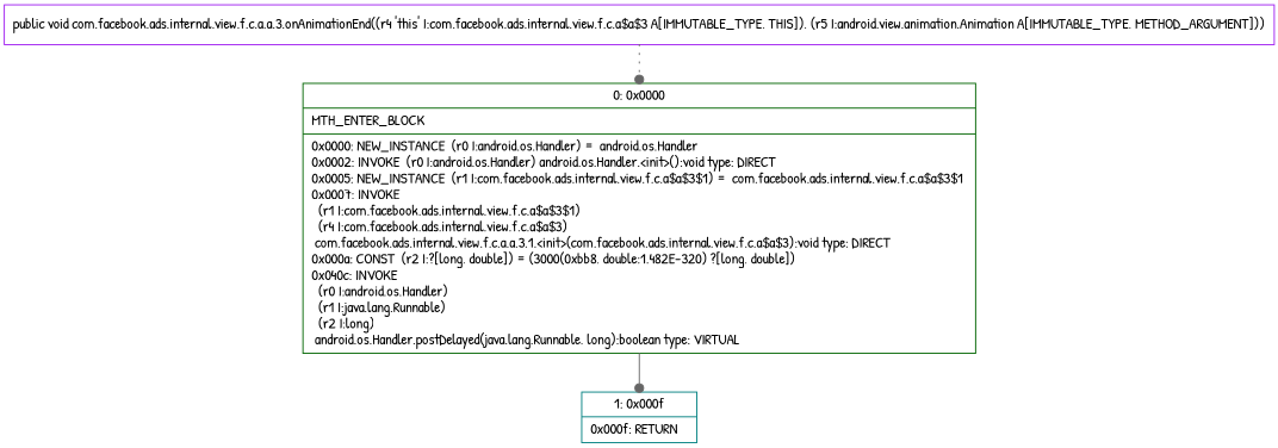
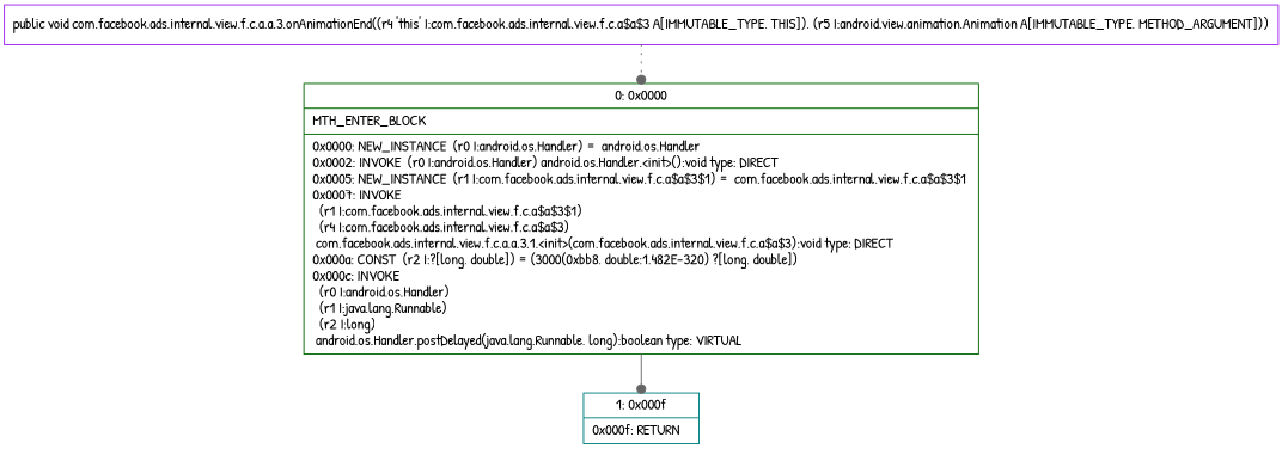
  digraph {
    fontname="Patrick Hand"
    node [shape=record fontname="Patrick Hand"]
    edge [color=gray40 arrowhead=dot fontname="Patrick Hand"]
-   n1 [label="{0\:\ 0x0000|MTH_ENTER_BLOCK\l|0x0000: NEW_INSTANCE  (r0 I:android.os.Handler) =  android.os.Handler \l0x0002: INVOKE  (r0 I:android.os.Handler) android.os.Handler.\<init\>():void type: DIRECT \l0x0005: NEW_INSTANCE  (r1 I:com.facebook.ads.internal.view.f.c.a$a$3$1) =  com.facebook.ads.internal.view.f.c.a$a$3$1 \l0x0007: INVOKE  \l  (r1 I:com.facebook.ads.internal.view.f.c.a$a$3$1)\l  (r4 I:com.facebook.ads.internal.view.f.c.a$a$3)\l com.facebook.ads.internal.view.f.c.a.a.3.1.\<init\>(com.facebook.ads.internal.view.f.c.a$a$3):void type: DIRECT \l0x000a: CONST  (r2 I:?[long, double]) = (3000(0xbb8, double:1.482E\-320) ?[long, double]) \l0x040c: INVOKE  \l  (r0 I:android.os.Handler)\l  (r1 I:java.lang.Runnable)\l  (r2 I:long)\l android.os.Handler.postDelayed(java.lang.Runnable, long):boolean type: VIRTUAL \l}" color=darkgreen]
+   n1 [label="{0\:\ 0x0000|MTH_ENTER_BLOCK\l|0x0000: NEW_INSTANCE  (r0 I:android.os.Handler) =  android.os.Handler \l0x0002: INVOKE  (r0 I:android.os.Handler) android.os.Handler.\<init\>():void type: DIRECT \l0x0005: NEW_INSTANCE  (r1 I:com.facebook.ads.internal.view.f.c.a$a$3$1) =  com.facebook.ads.internal.view.f.c.a$a$3$1 \l0x0007: INVOKE  \l  (r1 I:com.facebook.ads.internal.view.f.c.a$a$3$1)\l  (r4 I:com.facebook.ads.internal.view.f.c.a$a$3)\l com.facebook.ads.internal.view.f.c.a.a.3.1.\<init\>(com.facebook.ads.internal.view.f.c.a$a$3):void type: DIRECT \l0x000a: CONST  (r2 I:?[long, double]) = (3000(0xbb8, double:1.482E\-320) ?[long, double]) \l0x000c: INVOKE  \l  (r0 I:android.os.Handler)\l  (r1 I:java.lang.Runnable)\l  (r2 I:long)\l android.os.Handler.postDelayed(java.lang.Runnable, long):boolean type: VIRTUAL \l}" color=darkgreen]
    n2 [label="{1\:\ 0x000f|0x000f: RETURN   \l}" color=teal]
    n3 [label="{public void com.facebook.ads.internal.view.f.c.a.a.3.onAnimationEnd((r4 'this' I:com.facebook.ads.internal.view.f.c.a$a$3 A[IMMUTABLE_TYPE, THIS]), (r5 I:android.view.animation.Animation A[IMMUTABLE_TYPE, METHOD_ARGUMENT])) }" color=purple]
    n1 -> n2 [style=solid]
    n3 -> n1 [style=dotted]
  }
